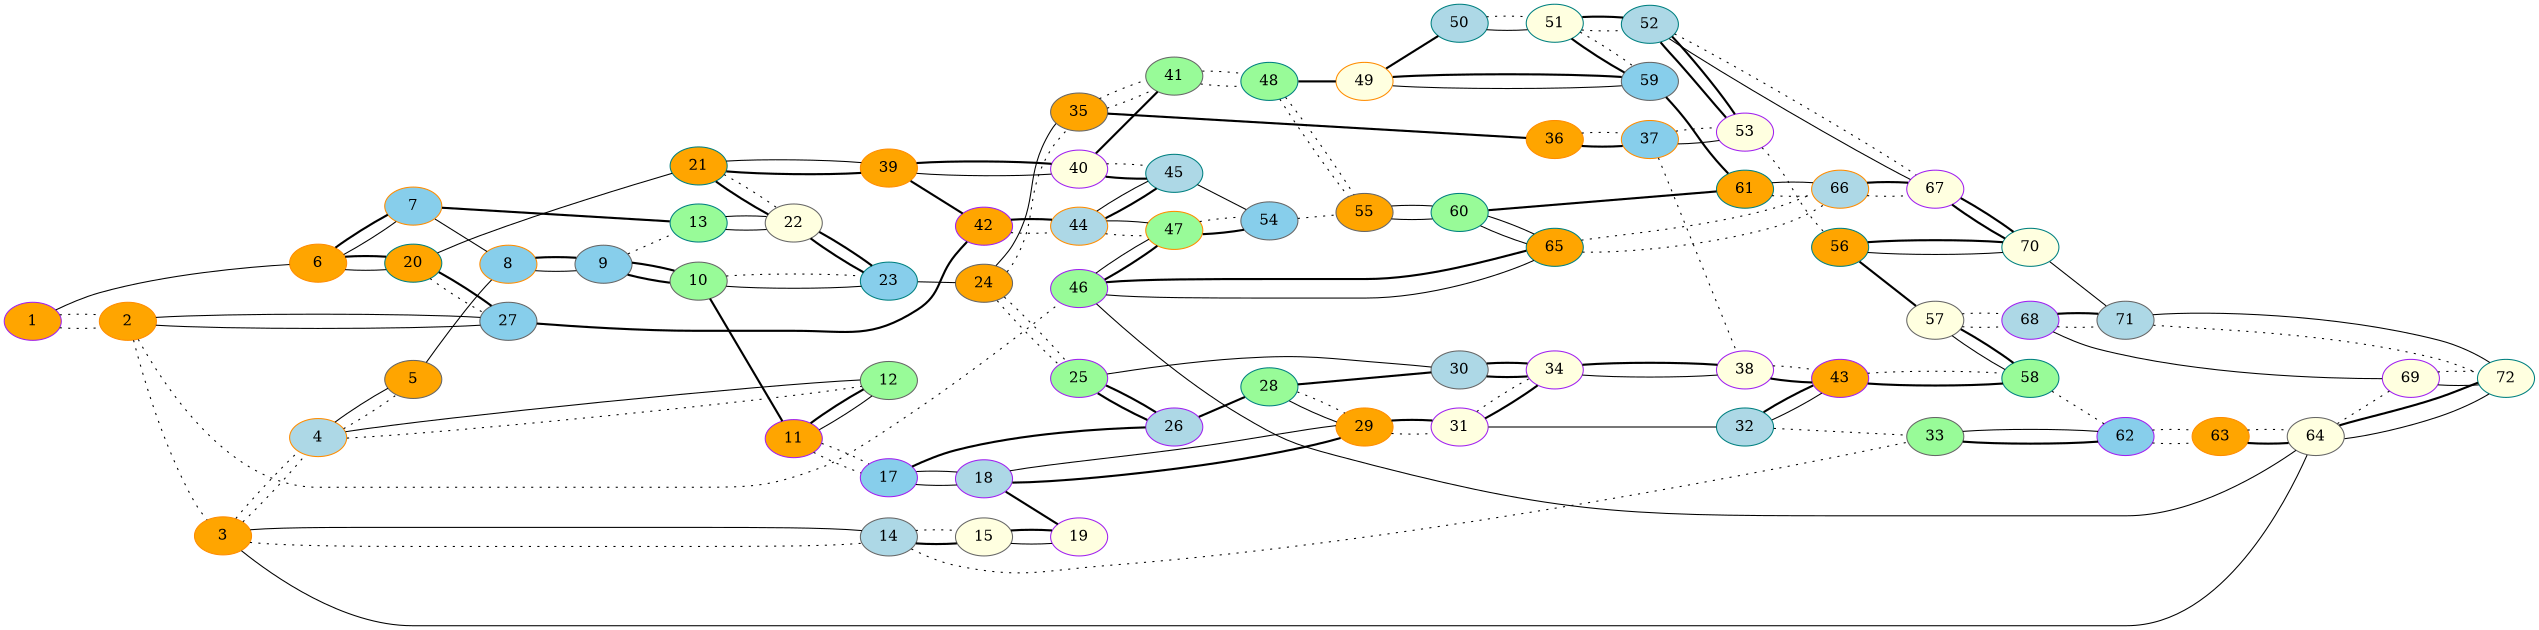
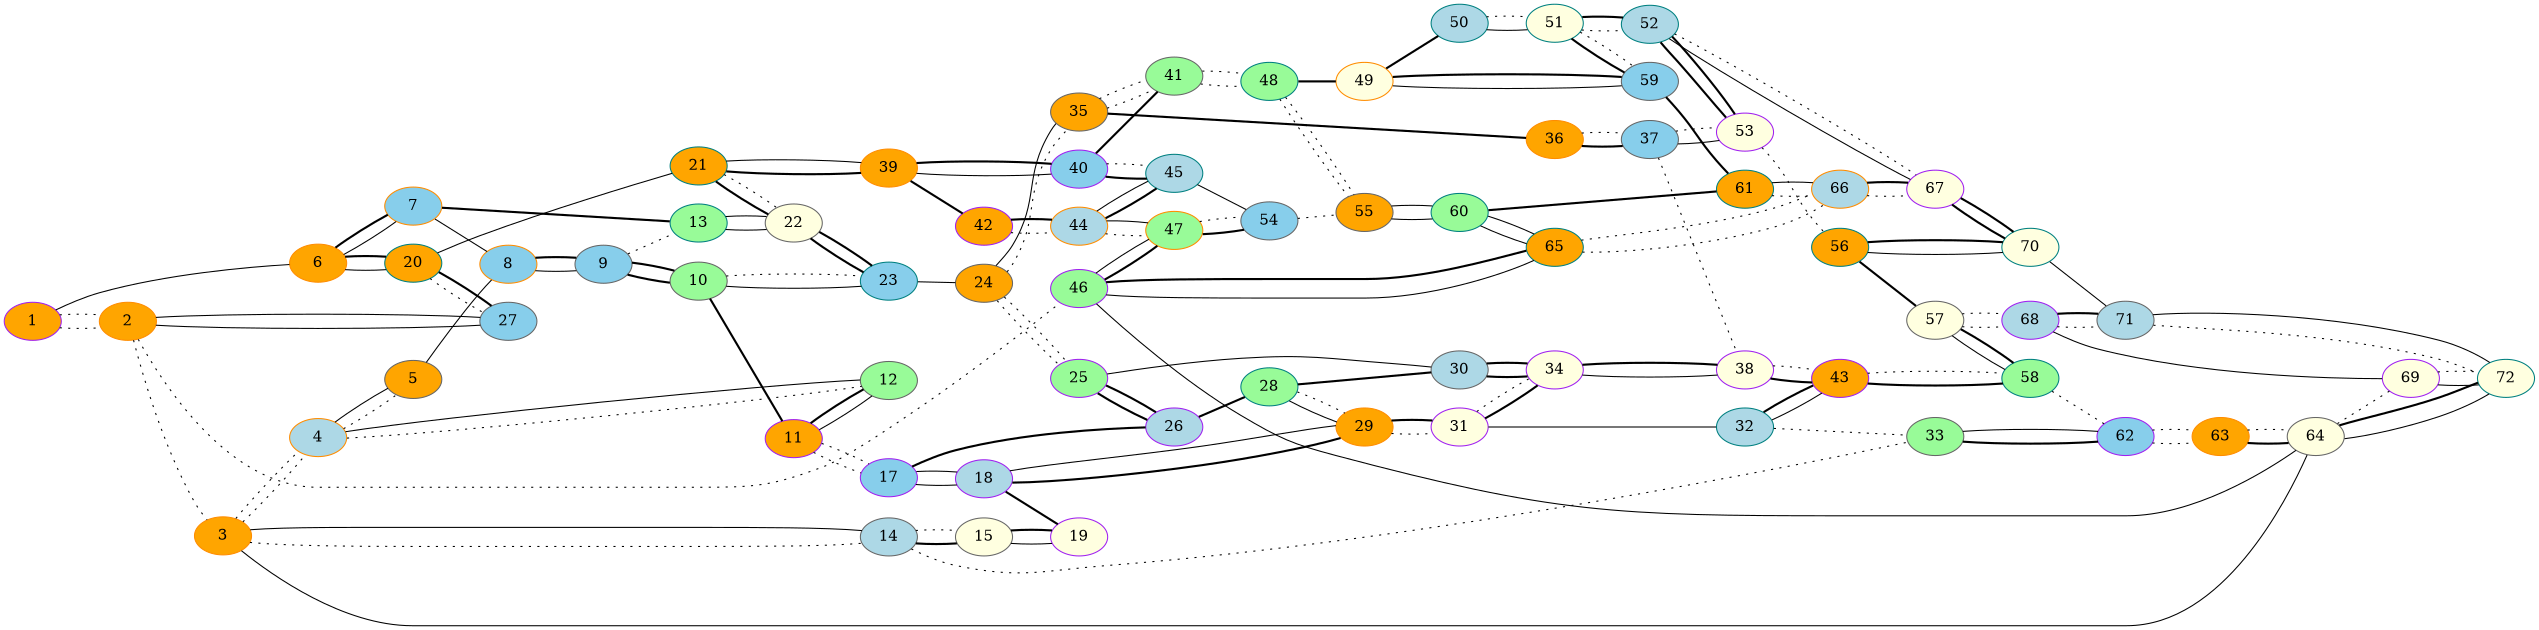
  graph {
    rankdir=LR
    node [color=gray40 fillcolor=orange style=filled]
    edge [style=bold]
    1 [color=purple]
    2 [color=darkorange]
    6 [color=darkorange]
    3 [color=darkorange]
    27 [fillcolor=skyblue]
    46 [color=purple fillcolor=palegreen]
    7 [color=darkorange fillcolor=skyblue]
    20 [color=teal]
    4 [color=darkorange fillcolor=lightblue]
    14 [fillcolor=lightblue]
    64 [fillcolor=lightyellow]
    42 [color=purple]
    47 [color=darkorange fillcolor=palegreen]
    65 [color=teal]
    5
    12 [fillcolor=palegreen]
    15 [fillcolor=lightyellow]
    33 [fillcolor=palegreen]
    69 [color=purple fillcolor=lightyellow]
    72 [color=teal fillcolor=lightyellow]
    8 [color=darkorange fillcolor=skyblue]
    9 [fillcolor=skyblue]
    13 [color=teal fillcolor=palegreen]
    21 [color=teal]
    22 [fillcolor=lightyellow]
    10 [fillcolor=palegreen]
    11 [color=purple]
    23 [color=teal fillcolor=skyblue]
    17 [color=purple fillcolor=skyblue]
    24
    18 [color=purple fillcolor=lightblue]
    26 [color=purple fillcolor=lightblue]
    19 [color=purple fillcolor=lightyellow]
    62 [color=purple fillcolor=skyblue]
    29 [color=darkorange]
    28 [color=teal fillcolor=palegreen]
    31 [color=purple fillcolor=lightyellow]
    39 [color=darkorange]
-   40 [color=purple fillcolor=lightyellow]
+   40 [color=purple fillcolor=skyblue]
    25 [color=purple fillcolor=palegreen]
    35
    30 [fillcolor=lightblue]
    36 [color=darkorange]
    41 [fillcolor=palegreen]
    34 [color=purple fillcolor=lightyellow]
    44 [color=darkorange fillcolor=lightblue]
    32 [color=teal fillcolor=lightblue]
    38 [color=purple fillcolor=lightyellow]
    43 [color=purple]
    58 [color=teal fillcolor=palegreen]
    63 [color=darkorange]
-   37 [color=darkorange fillcolor=skyblue]
+   37 [fillcolor=skyblue]
    48 [color=teal fillcolor=palegreen]
    53 [color=purple fillcolor=lightyellow]
    50 [color=teal fillcolor=lightblue]
    51 [color=teal fillcolor=lightyellow]
    56 [color=teal]
    45 [color=teal fillcolor=lightblue]
    54 [fillcolor=skyblue]
    49 [color=darkorange fillcolor=lightyellow]
    55
    66 [color=darkorange fillcolor=lightblue]
    59 [fillcolor=skyblue]
    60 [color=teal fillcolor=palegreen]
    61 [color=teal]
    52 [color=teal fillcolor=lightblue]
    67 [color=purple fillcolor=lightyellow]
    70 [color=teal fillcolor=lightyellow]
    57 [fillcolor=lightyellow]
    68 [color=purple fillcolor=lightblue]
    71 [fillcolor=lightblue]
    1 -- 2 [style=dotted]
    1 -- 2 [style=dotted]
    1 -- 6 [style=solid]
    2 -- 3 [style=dotted]
    2 -- 27 [style=solid]
    2 -- 27 [style=solid]
    2 -- 46 [style=dotted]
    6 -- 7 [style=solid]
    6 -- 7
    6 -- 20 [style=solid]
    6 -- 20
    3 -- 4 [style=dotted]
    3 -- 4 [style=dotted]
    3 -- 14 [style=dotted]
    3 -- 14 [style=solid]
    3 -- 64 [style=solid]
-   27 -- 42
    46 -- 64 [style=solid]
    46 -- 47
    46 -- 47 [style=solid]
    46 -- 65 [style=solid]
    46 -- 65
    7 -- 8 [style=solid]
    7 -- 13
    20 -- 27 [style=dotted]
    20 -- 27
    20 -- 21 [style=solid]
    4 -- 5 [style=dotted]
    4 -- 5 [style=solid]
    4 -- 12 [style=dotted]
    4 -- 12 [style=solid]
    14 -- 15
    14 -- 15 [style=dotted]
    14 -- 33 [style=dotted]
    64 -- 69 [style=dotted]
    64 -- 72 [style=solid]
    64 -- 72
    42 -- 44 [style=dotted]
    42 -- 44
    47 -- 54
    47 -- 54 [style=dotted]
    65 -- 66 [style=dotted]
    65 -- 66 [style=dotted]
    5 -- 8 [style=solid]
    15 -- 19 [style=solid]
    15 -- 19
    33 -- 62
    33 -- 62 [style=solid]
    69 -- 72 [style=solid]
    69 -- 72 [style=dotted]
    8 -- 9 [style=solid]
    8 -- 9
    9 -- 13 [style=dotted]
    9 -- 10
    9 -- 10
    13 -- 22 [style=solid]
    13 -- 22 [style=solid]
    21 -- 22
    21 -- 22 [style=dotted]
    21 -- 39
    21 -- 39 [style=solid]
    22 -- 23
    22 -- 23
    10 -- 11
    10 -- 23 [style=solid]
    10 -- 23 [style=dotted]
    11 -- 12 [style=solid]
    11 -- 12
    11 -- 17 [style=dotted]
    11 -- 17 [style=dotted]
    23 -- 24 [style=solid]
    17 -- 18 [style=solid]
    17 -- 18 [style=solid]
    17 -- 26
    24 -- 25 [style=dotted]
    24 -- 25 [style=dotted]
    24 -- 35 [style=dotted]
    24 -- 35 [style=solid]
    18 -- 19
    18 -- 29
    18 -- 29 [style=solid]
    26 -- 28
    62 -- 63 [style=dotted]
    62 -- 63 [style=dotted]
    29 -- 31 [style=dotted]
    29 -- 31
    28 -- 29 [style=solid]
    28 -- 29 [style=dotted]
    28 -- 30
    31 -- 34
    31 -- 34 [style=dotted]
    31 -- 32 [style=solid]
    39 -- 42
    39 -- 40 [style=solid]
    39 -- 40
    40 -- 41
    40 -- 45
    40 -- 45 [style=dotted]
    25 -- 26
    25 -- 26
    25 -- 30 [style=solid]
    35 -- 36
    35 -- 41 [style=dotted]
    35 -- 41 [style=dotted]
    30 -- 34
    30 -- 34
    36 -- 37
    36 -- 37 [style=dotted]
    41 -- 48 [style=dotted]
    41 -- 48 [style=dotted]
    34 -- 38 [style=solid]
    34 -- 38
    44 -- 47 [style=dotted]
    44 -- 47 [style=solid]
    44 -- 45
    44 -- 45 [style=solid]
    32 -- 33 [style=dotted]
    32 -- 43 [style=solid]
    32 -- 43
    38 -- 43
    38 -- 43 [style=dotted]
    43 -- 58
    43 -- 58 [style=dotted]
    58 -- 62 [style=dotted]
    63 -- 64
    63 -- 64 [style=dotted]
    37 -- 38 [style=dotted]
    37 -- 53 [style=solid]
    37 -- 53 [style=dotted]
    48 -- 49
    48 -- 55 [style=dotted]
    48 -- 55 [style=dotted]
    53 -- 56 [style=dotted]
    50 -- 51 [style=solid]
    50 -- 51 [style=dotted]
    51 -- 59
    51 -- 59 [style=dotted]
    51 -- 52 [style=dotted]
    51 -- 52
    56 -- 70 [style=solid]
    56 -- 70
    56 -- 57
    45 -- 54 [style=solid]
    54 -- 55 [style=dotted]
    49 -- 50
    49 -- 59 [style=solid]
    49 -- 59
    55 -- 60 [style=solid]
    55 -- 60 [style=solid]
    66 -- 67 [style=dotted]
    66 -- 67
    59 -- 61
    60 -- 65 [style=solid]
    60 -- 65 [style=solid]
    60 -- 61
    61 -- 66 [style=dotted]
    61 -- 66 [style=solid]
    52 -- 53
    52 -- 53
    52 -- 67 [style=solid]
    52 -- 67 [style=dotted]
    67 -- 70
    67 -- 70
    70 -- 71 [style=solid]
    57 -- 58 [style=solid]
    57 -- 58
    57 -- 68 [style=dotted]
    57 -- 68 [style=dotted]
    68 -- 69 [style=solid]
    68 -- 71 [style=dotted]
    68 -- 71
    71 -- 72 [style=dotted]
    71 -- 72 [style=solid]
  }
